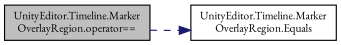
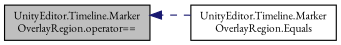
  digraph {
    rankdir=LR
    fontname="EB Garamond"
    node [color=black fontname="EB Garamond" fontsize=10 shape=record style=filled]
    n1 [fillcolor=grey75 fontcolor=black height=0.2 label="UnityEditor.Timeline.Marker\lOverlayRegion.operator==" width=0.4]
    n2 [fillcolor=white height=0.2 label="UnityEditor.Timeline.Marker\lOverlayRegion.Equals" width=0.4]
-   n1 -> n2 [color=midnightblue fontname="EB Garamond" fontsize=10 labelfontname=Helvetica labelfontsize=10 style=dashed]
+   n2 -> n1 [color=midnightblue fontname="EB Garamond" fontsize=10 labelfontname=Helvetica labelfontsize=10 style=dashed]
  }
